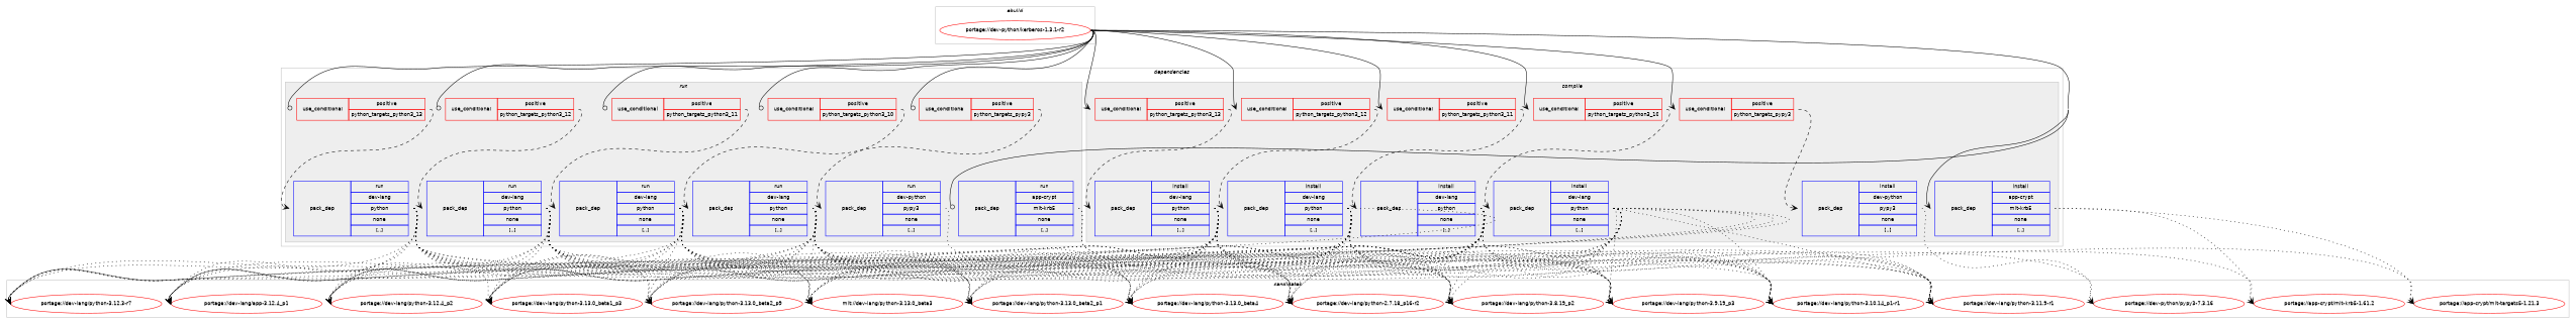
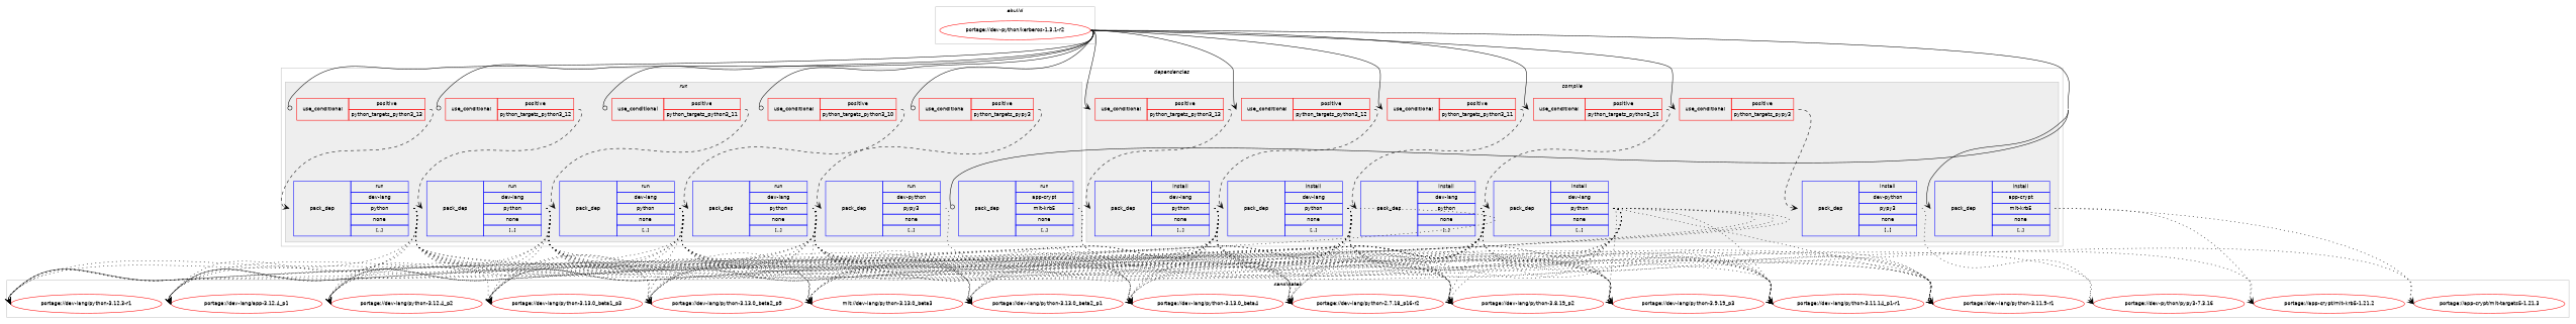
  digraph {
    compound=true
    concentrate=true
    fontname=Helvetica
    fontsize=10
    newrank=true
    rankdir=TB
    ranksep=1.5
    node [color=red fontname=Helvetica fontsize=10 shape=none]
    edge [arrowhead=vee headport=w style=dotted tailport=e weight=100]
    n1 [label="portage://dev-python/kerberos-1.3.1-r2" width=4 shape=""]
    n2 [color=blue label=<<TABLE BORDER="0" CELLBORDER="1" CELLSPACING="0" CELLPADDING="4" WIDTH="220"><TR><TD ROWSPAN="6" CELLPADDING="30">pack_dep</TD></TR><TR><TD WIDTH="110">install</TD></TR><TR><TD>dev-python</TD></TR><TR><TD>pypy3</TD></TR><TR><TD>none</TD></TR><TR><TD>[,,]</TD></TR></TABLE>>]
    n3 [label=<<TABLE BORDER="0" CELLBORDER="1" CELLSPACING="0" CELLPADDING="4"><TR><TD ROWSPAN="3" CELLPADDING="10">use_conditional</TD></TR><TR><TD>positive</TD></TR><TR><TD>python_targets_pypy3</TD></TR></TABLE>>]
    n4 [color=blue label=<<TABLE BORDER="0" CELLBORDER="1" CELLSPACING="0" CELLPADDING="4" WIDTH="220"><TR><TD ROWSPAN="6" CELLPADDING="30">pack_dep</TD></TR><TR><TD WIDTH="110">install</TD></TR><TR><TD>dev-lang</TD></TR><TR><TD>python</TD></TR><TR><TD>none</TD></TR><TR><TD>[,,]</TD></TR></TABLE>>]
    n5 [label=<<TABLE BORDER="0" CELLBORDER="1" CELLSPACING="0" CELLPADDING="4"><TR><TD ROWSPAN="3" CELLPADDING="10">use_conditional</TD></TR><TR><TD>positive</TD></TR><TR><TD>python_targets_python3_10</TD></TR></TABLE>>]
    n6 [color=blue label=<<TABLE BORDER="0" CELLBORDER="1" CELLSPACING="0" CELLPADDING="4" WIDTH="220"><TR><TD ROWSPAN="6" CELLPADDING="30">pack_dep</TD></TR><TR><TD WIDTH="110">install</TD></TR><TR><TD>dev-lang</TD></TR><TR><TD>python</TD></TR><TR><TD>none</TD></TR><TR><TD>[,,]</TD></TR></TABLE>>]
    n7 [label=<<TABLE BORDER="0" CELLBORDER="1" CELLSPACING="0" CELLPADDING="4"><TR><TD ROWSPAN="3" CELLPADDING="10">use_conditional</TD></TR><TR><TD>positive</TD></TR><TR><TD>python_targets_python3_11</TD></TR></TABLE>>]
    n8 [color=blue label=<<TABLE BORDER="0" CELLBORDER="1" CELLSPACING="0" CELLPADDING="4" WIDTH="220"><TR><TD ROWSPAN="6" CELLPADDING="30">pack_dep</TD></TR><TR><TD WIDTH="110">install</TD></TR><TR><TD>dev-lang</TD></TR><TR><TD>python</TD></TR><TR><TD>none</TD></TR><TR><TD>[,,]</TD></TR></TABLE>>]
    n9 [label=<<TABLE BORDER="0" CELLBORDER="1" CELLSPACING="0" CELLPADDING="4"><TR><TD ROWSPAN="3" CELLPADDING="10">use_conditional</TD></TR><TR><TD>positive</TD></TR><TR><TD>python_targets_python3_12</TD></TR></TABLE>>]
    n10 [color=blue label=<<TABLE BORDER="0" CELLBORDER="1" CELLSPACING="0" CELLPADDING="4" WIDTH="220"><TR><TD ROWSPAN="6" CELLPADDING="30">pack_dep</TD></TR><TR><TD WIDTH="110">install</TD></TR><TR><TD>dev-lang</TD></TR><TR><TD>python</TD></TR><TR><TD>none</TD></TR><TR><TD>[,,]</TD></TR></TABLE>>]
    n11 [label=<<TABLE BORDER="0" CELLBORDER="1" CELLSPACING="0" CELLPADDING="4"><TR><TD ROWSPAN="3" CELLPADDING="10">use_conditional</TD></TR><TR><TD>positive</TD></TR><TR><TD>python_targets_python3_13</TD></TR></TABLE>>]
    n12 [color=blue label=<<TABLE BORDER="0" CELLBORDER="1" CELLSPACING="0" CELLPADDING="4" WIDTH="220"><TR><TD ROWSPAN="6" CELLPADDING="30">pack_dep</TD></TR><TR><TD WIDTH="110">install</TD></TR><TR><TD>app-crypt</TD></TR><TR><TD>mit-krb5</TD></TR><TR><TD>none</TD></TR><TR><TD>[,,]</TD></TR></TABLE>>]
    n13 [color=blue label=<<TABLE BORDER="0" CELLBORDER="1" CELLSPACING="0" CELLPADDING="4" WIDTH="220"><TR><TD ROWSPAN="6" CELLPADDING="30">pack_dep</TD></TR><TR><TD WIDTH="110">run</TD></TR><TR><TD>dev-python</TD></TR><TR><TD>pypy3</TD></TR><TR><TD>none</TD></TR><TR><TD>[,,]</TD></TR></TABLE>>]
    n14 [label=<<TABLE BORDER="0" CELLBORDER="1" CELLSPACING="0" CELLPADDING="4"><TR><TD ROWSPAN="3" CELLPADDING="10">use_conditional</TD></TR><TR><TD>positive</TD></TR><TR><TD>python_targets_pypy3</TD></TR></TABLE>>]
    n15 [color=blue label=<<TABLE BORDER="0" CELLBORDER="1" CELLSPACING="0" CELLPADDING="4" WIDTH="220"><TR><TD ROWSPAN="6" CELLPADDING="30">pack_dep</TD></TR><TR><TD WIDTH="110">run</TD></TR><TR><TD>dev-lang</TD></TR><TR><TD>python</TD></TR><TR><TD>none</TD></TR><TR><TD>[,,]</TD></TR></TABLE>>]
    n16 [label=<<TABLE BORDER="0" CELLBORDER="1" CELLSPACING="0" CELLPADDING="4"><TR><TD ROWSPAN="3" CELLPADDING="10">use_conditional</TD></TR><TR><TD>positive</TD></TR><TR><TD>python_targets_python3_10</TD></TR></TABLE>>]
    n17 [color=blue label=<<TABLE BORDER="0" CELLBORDER="1" CELLSPACING="0" CELLPADDING="4" WIDTH="220"><TR><TD ROWSPAN="6" CELLPADDING="30">pack_dep</TD></TR><TR><TD WIDTH="110">run</TD></TR><TR><TD>dev-lang</TD></TR><TR><TD>python</TD></TR><TR><TD>none</TD></TR><TR><TD>[,,]</TD></TR></TABLE>>]
    n18 [label=<<TABLE BORDER="0" CELLBORDER="1" CELLSPACING="0" CELLPADDING="4"><TR><TD ROWSPAN="3" CELLPADDING="10">use_conditional</TD></TR><TR><TD>positive</TD></TR><TR><TD>python_targets_python3_11</TD></TR></TABLE>>]
    n19 [color=blue label=<<TABLE BORDER="0" CELLBORDER="1" CELLSPACING="0" CELLPADDING="4" WIDTH="220"><TR><TD ROWSPAN="6" CELLPADDING="30">pack_dep</TD></TR><TR><TD WIDTH="110">run</TD></TR><TR><TD>dev-lang</TD></TR><TR><TD>python</TD></TR><TR><TD>none</TD></TR><TR><TD>[,,]</TD></TR></TABLE>>]
    n20 [label=<<TABLE BORDER="0" CELLBORDER="1" CELLSPACING="0" CELLPADDING="4"><TR><TD ROWSPAN="3" CELLPADDING="10">use_conditional</TD></TR><TR><TD>positive</TD></TR><TR><TD>python_targets_python3_12</TD></TR></TABLE>>]
    n21 [color=blue label=<<TABLE BORDER="0" CELLBORDER="1" CELLSPACING="0" CELLPADDING="4" WIDTH="220"><TR><TD ROWSPAN="6" CELLPADDING="30">pack_dep</TD></TR><TR><TD WIDTH="110">run</TD></TR><TR><TD>dev-lang</TD></TR><TR><TD>python</TD></TR><TR><TD>none</TD></TR><TR><TD>[,,]</TD></TR></TABLE>>]
    n22 [label=<<TABLE BORDER="0" CELLBORDER="1" CELLSPACING="0" CELLPADDING="4"><TR><TD ROWSPAN="3" CELLPADDING="10">use_conditional</TD></TR><TR><TD>positive</TD></TR><TR><TD>python_targets_python3_13</TD></TR></TABLE>>]
    n23 [color=blue label=<<TABLE BORDER="0" CELLBORDER="1" CELLSPACING="0" CELLPADDING="4" WIDTH="220"><TR><TD ROWSPAN="6" CELLPADDING="30">pack_dep</TD></TR><TR><TD WIDTH="110">run</TD></TR><TR><TD>app-crypt</TD></TR><TR><TD>mit-krb5</TD></TR><TR><TD>none</TD></TR><TR><TD>[,,]</TD></TR></TABLE>>]
    n24 [label="portage://dev-lang/python-3.13.0_beta4" width=4 shape=""]
    n25 [label="portage://dev-lang/python-3.13.0_beta2_p1" width=4 shape=""]
    n26 [label="mit://dev-lang/python-3.13.0_beta3" width=4 shape=""]
    n27 [label="portage://dev-lang/python-3.13.0_beta2_p9" width=4 shape=""]
    n28 [label="portage://dev-lang/python-3.13.0_beta1_p3" width=4 shape=""]
    n29 [label="portage://dev-lang/python-3.12.4_p2" width=4 shape=""]
    n30 [label="portage://dev-lang/app-3.12.4_p1" width=4 shape=""]
-   n31 [label="portage://dev-lang/python-3.12.3-r7" width=4 shape=""]
+   n31 [label="portage://dev-lang/python-3.12.3-r1" width=4 shape=""]
    n32 [label="portage://dev-lang/python-3.11.9-r1" width=4 shape=""]
-   n33 [label="portage://dev-lang/python-3.10.14_p1-r1" width=4 shape=""]
+   n33 [label="portage://dev-lang/python-3.11.14_p1-r1" width=4 shape=""]
    n34 [label="portage://dev-lang/python-3.9.19_p3" width=4 shape=""]
    n35 [label="portage://dev-lang/python-3.8.19_p2" width=4 shape=""]
    n36 [label="portage://dev-lang/python-2.7.18_p16-r2" width=4 shape=""]
    n37 [label="portage://dev-python/pypy3-7.3.16" width=4 shape=""]
    n38 [label="portage://app-crypt/mit-targets5-1.21.3" width=4 shape=""]
-   n39 [label="portage://app-crypt/mit-krb5-1.61.2" width=4 shape=""]
+   n39 [label="portage://app-crypt/mit-krb5-1.21.2" width=4 shape=""]
    subgraph cluster_1 {
      color=gray
      label=<<i>ebuild</i>>
      n1
    }
    subgraph cluster_2 {
      color=gray
      label=<<i>dependencies</i>>
      subgraph cluster_3 {
        color=gray
        fillcolor="#eeeeee"
        label=<<i>compile</i>>
        style=filled
        subgraph sub_4 {
          color=gray
          fillcolor="#eeeeee"
          label=<<i>compile</i>>
          style=filled
          n3
          subgraph sub_5 {
            color=gray
            fillcolor="#eeeeee"
            label=<<i>compile</i>>
            style=filled
            n2
          }
        }
        subgraph sub_6 {
          color=gray
          fillcolor="#eeeeee"
          label=<<i>compile</i>>
          style=filled
          n5
          subgraph sub_7 {
            color=gray
            fillcolor="#eeeeee"
            label=<<i>compile</i>>
            style=filled
            n4
          }
        }
        subgraph sub_8 {
          color=gray
          fillcolor="#eeeeee"
          label=<<i>compile</i>>
          style=filled
          n7
          subgraph sub_9 {
            color=gray
            fillcolor="#eeeeee"
            label=<<i>compile</i>>
            style=filled
            n6
          }
        }
        subgraph sub_10 {
          color=gray
          fillcolor="#eeeeee"
          label=<<i>compile</i>>
          style=filled
          n9
          subgraph sub_11 {
            color=gray
            fillcolor="#eeeeee"
            label=<<i>compile</i>>
            style=filled
            n8
          }
        }
        subgraph sub_12 {
          color=gray
          fillcolor="#eeeeee"
          label=<<i>compile</i>>
          style=filled
          n11
          subgraph sub_13 {
            color=gray
            fillcolor="#eeeeee"
            label=<<i>compile</i>>
            style=filled
            n10
          }
        }
        subgraph sub_14 {
          color=gray
          fillcolor="#eeeeee"
          label=<<i>compile</i>>
          style=filled
          n12
        }
      }
      subgraph cluster_15 {
        color=gray
        fillcolor="#eeeeee"
        label=<<i>run</i>>
        style=filled
        subgraph sub_16 {
          color=gray
          fillcolor="#eeeeee"
          label=<<i>run</i>>
          style=filled
          n14
          subgraph sub_17 {
            color=gray
            fillcolor="#eeeeee"
            label=<<i>run</i>>
            style=filled
            n13
          }
        }
        subgraph sub_18 {
          color=gray
          fillcolor="#eeeeee"
          label=<<i>run</i>>
          style=filled
          n16
          subgraph sub_19 {
            color=gray
            fillcolor="#eeeeee"
            label=<<i>run</i>>
            style=filled
            n15
          }
        }
        subgraph sub_20 {
          color=gray
          fillcolor="#eeeeee"
          label=<<i>run</i>>
          style=filled
          n18
          subgraph sub_21 {
            color=gray
            fillcolor="#eeeeee"
            label=<<i>run</i>>
            style=filled
            n17
          }
        }
        subgraph sub_22 {
          color=gray
          fillcolor="#eeeeee"
          label=<<i>run</i>>
          style=filled
          n20
          subgraph sub_23 {
            color=gray
            fillcolor="#eeeeee"
            label=<<i>run</i>>
            style=filled
            n19
          }
        }
        subgraph sub_24 {
          color=gray
          fillcolor="#eeeeee"
          label=<<i>run</i>>
          style=filled
          n22
          subgraph sub_25 {
            color=gray
            fillcolor="#eeeeee"
            label=<<i>run</i>>
            style=filled
            n21
          }
        }
        subgraph sub_26 {
          color=gray
          fillcolor="#eeeeee"
          label=<<i>run</i>>
          style=filled
          n23
        }
      }
      subgraph cluster_27 {
        color=gray
        fillcolor="#eeeeee"
        label=<<i>compile and run</i>>
        style=filled
      }
    }
    subgraph cluster_28 {
      color=gray
      label=<<i>candidates</i>>
      rank=same
      subgraph sub_29 {
        color=black
        label=<<i>candidates</i>>
        nodesep=1
        rank=same
        n24
        n25
        n26
        n27
        n28
        n29
        n30
        n31
        n32
        n33
        n34
        n35
        n36
      }
      subgraph sub_30 {
        color=black
        label=<<i>candidates</i>>
        nodesep=1
        rank=same
        n24
        n25
        n26
        n27
        n28
        n29
        n30
        n31
        n32
        n33
        n34
        n35
        n36
      }
      subgraph sub_31 {
        color=black
        label=<<i>candidates</i>>
        nodesep=1
        rank=same
        n37
      }
      subgraph sub_32 {
        color=black
        label=<<i>candidates</i>>
        nodesep=1
        rank=same
        n24
        n25
        n26
        n27
        n28
        n29
        n30
        n31
        n32
        n33
        n34
        n35
        n36
      }
      subgraph sub_33 {
        color=black
        label=<<i>candidates</i>>
        nodesep=1
        rank=same
        n24
        n25
        n26
        n27
        n28
        n29
        n30
        n31
        n32
        n33
        n34
        n35
        n36
      }
      subgraph sub_34 {
        color=black
        label=<<i>candidates</i>>
        nodesep=1
        rank=same
        n24
        n25
        n26
        n27
        n28
        n29
        n30
        n31
        n32
        n33
        n34
        n35
        n36
      }
      subgraph sub_35 {
        color=black
        label=<<i>candidates</i>>
        nodesep=1
        rank=same
        n38
        n39
      }
      subgraph sub_36 {
        color=black
        label=<<i>candidates</i>>
        nodesep=1
        rank=same
        n37
      }
      subgraph sub_37 {
        color=black
        label=<<i>candidates</i>>
        nodesep=1
        rank=same
        n24
        n25
        n26
        n27
        n28
        n29
        n30
        n31
        n32
        n33
        n34
        n35
        n36
      }
      subgraph sub_38 {
        color=black
        label=<<i>candidates</i>>
        nodesep=1
        rank=same
        n24
        n25
        n26
        n27
        n28
        n29
        n30
        n31
        n32
        n33
        n34
        n35
        n36
      }
      subgraph sub_39 {
        color=black
        label=<<i>candidates</i>>
        nodesep=1
        rank=same
        n24
        n25
        n26
        n27
        n28
        n29
        n30
        n31
        n32
        n33
        n34
        n35
        n36
      }
      subgraph sub_40 {
        color=black
        label=<<i>candidates</i>>
        nodesep=1
        rank=same
        n38
        n39
      }
    }
    n1 -> n3 [style=solid weight=20]
    n1 -> n5 [style=solid weight=20]
    n1 -> n7 [style=solid weight=20]
    n1 -> n9 [style=solid weight=20]
    n1 -> n11 [style=solid weight=20]
    n1 -> n12 [style=solid weight=20]
    n1 -> n14 [arrowhead=odot style=solid weight=20]
    n1 -> n16 [arrowhead=odot style=solid weight=20]
    n1 -> n18 [arrowhead=odot style=solid weight=20]
    n1 -> n20 [arrowhead=odot style=solid weight=20]
    n1 -> n22 [arrowhead=odot style=solid weight=20]
    n1 -> n23 [arrowhead=odot style=solid weight=20]
    n2 -> n37
    n3 -> n2 [style=dashed weight=20]
    n4 -> n24
    n4 -> n25
    n4 -> n26
    n4 -> n27
    n4 -> n28
    n4 -> n29
    n4 -> n30
    n4 -> n31
    n4 -> n32
    n4 -> n33
    n4 -> n34
    n4 -> n35
    n4 -> n36
    n5 -> n4 [style=dashed weight=20]
    n6 -> n24
    n6 -> n25
    n6 -> n26
    n6 -> n27
    n6 -> n28
    n6 -> n29
    n6 -> n30
    n6 -> n31
    n6 -> n32
    n6 -> n33
    n6 -> n34
    n6 -> n35
    n6 -> n36
    n7 -> n6 [style=dashed weight=20]
    n8 -> n24
    n8 -> n25
    n8 -> n26
    n8 -> n27
    n8 -> n28
    n8 -> n29
    n8 -> n30
    n8 -> n31
    n8 -> n32
    n8 -> n33
    n8 -> n34
    n8 -> n35
    n8 -> n36
    n9 -> n8 [style=dashed weight=20]
    n10 -> n24
    n10 -> n25
    n10 -> n26
    n10 -> n27
    n10 -> n28
    n10 -> n29
    n10 -> n30
    n10 -> n31
    n10 -> n32
    n10 -> n33
    n10 -> n34
    n10 -> n35
    n10 -> n36
    n11 -> n10 [style=dashed weight=20]
    n12 -> n38
    n12 -> n39
    n13 -> n37
    n14 -> n13 [style=dashed weight=20]
    n15 -> n24
    n15 -> n25
    n15 -> n26
    n15 -> n27
    n15 -> n28
    n15 -> n29
    n15 -> n30
    n15 -> n31
    n15 -> n32
    n15 -> n33
    n15 -> n34
    n15 -> n35
    n15 -> n36
    n16 -> n15 [style=dashed weight=20]
    n17 -> n24
    n17 -> n25
    n17 -> n26
    n17 -> n27
    n17 -> n28
    n17 -> n29
    n17 -> n30
    n17 -> n31
    n17 -> n32
    n17 -> n33
    n17 -> n34
    n17 -> n35
    n17 -> n36
    n18 -> n17 [style=dashed weight=20]
    n19 -> n24
    n19 -> n25
    n19 -> n26
    n19 -> n27
    n19 -> n28
    n19 -> n29
    n19 -> n30
    n19 -> n31
    n19 -> n32
    n19 -> n33
    n19 -> n34
    n19 -> n35
    n19 -> n36
    n20 -> n19 [style=dashed weight=20]
    n21 -> n24
    n21 -> n25
    n21 -> n26
    n21 -> n27
    n21 -> n28
    n21 -> n29
    n21 -> n30
    n21 -> n31
    n21 -> n32
    n21 -> n33
    n21 -> n34
    n21 -> n35
    n21 -> n36
    n22 -> n21 [style=dashed weight=20]
    n23 -> n38
    n23 -> n39
  }
